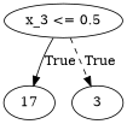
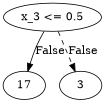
  digraph {
    n1 [label="x_3 <= 0.5"]
    n2 [label=17]
    n3 [label=3]
-   n1 -> n2 [label=True]
-   n1 -> n3 [label=True style=dashed]
+   n1 -> n2 [label=False]
+   n1 -> n3 [label=False style=dashed]
  }
